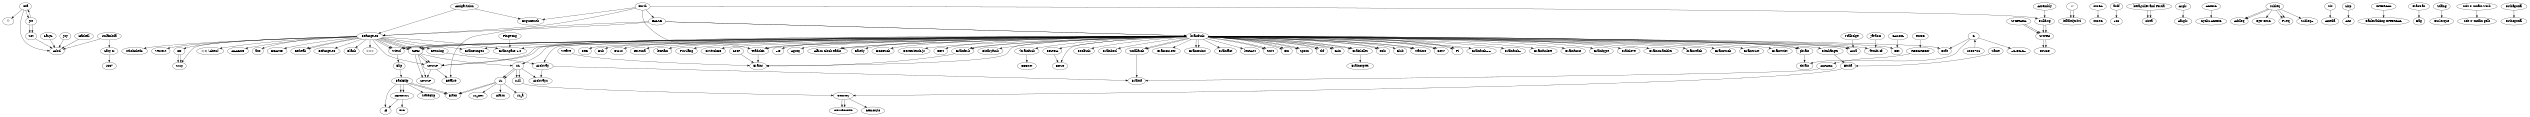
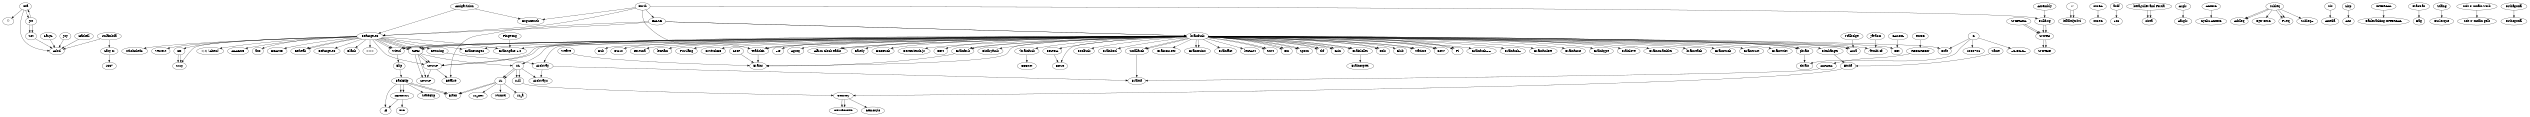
  digraph {
    n1 [label="()"]
    Iota
    Arbol
    Jot
    Zot
    n6 [label="*brainfuck"]
    BFEnet
    brainfuck
    n9 [label="2L"]
    PATH
    n11 [label="3switchBF"]
    n12 [label="~#"]
    Agony
    n14 [label="/ˈæmbiːɛf/"]
    Archway
    n16 [label="Alarm Clock Radio"]
    Aura
    Barely
    BCDFuck
    SNUSP
    Wierd
    n22 [label="BestFriends.js"]
    BFI
    BFM
    n25 [label="BF-PDA"]
    BFSC [labe="BF-SC"]
    Binaryfuck
    BitChanger
    Boat
    Boolfuck
    Brainbool
    Brainloller
    BrainCurses
    BrainDuino
    Brainfact
    Brainfork
    pbrain
    lecRAM
    RUM
    Toadskin
    Fm
    Smallfuck
    Spoon
    tbf
    Grin
    n46 [label="Ook!"]
    Blub
    Matisse
    COW
    Pi
    n51 [label="Brainfuck++"]
    n52 [label="Brainfuck--"]
    BrainfuckXT
    Brainfunct
    BrainFunge2
    Brainhype
    Brainlove
    Brains
    Brainscrambler
    n60 [label="BrainSpace 1.0"]
    brainstack
    Brainstuck
    Braintrust
    Braintwist
-   BRB
    Bub
    Burro
    Fortuna
    lecRam
    Puzzlang
    n71 [label="1L"]
    n72 [label="2-ill"]
    Archway2
    LNUSP
    Braktif
    Befalse
    Flip
    Etcha
    Braincopter
    cbrain
    n81 [label="--C-=C-C--"]
    C
    n83 [label=2050706]
    n84 [label="///"]
    itflabtijtslwi
    n86 [label="0x29A"]
    n87 [label="0x29C"]
    n88 [label=123]
    asdf
    n90 [label=1337]
    n91 [label="Lazy K"]
    n92 [label="1L_a"]
    n93 [label="1L_AOI"]
    Black
-   Wunnel [label=Alarm]
+   Wunnel
    Gemooy
    BackFlip
    n98 [label=":≠"]
    ABCDXYZ
    StateFlip
    BIO
    GEMROOTD
    Gemooyio
    n104 [label="2iota"]
    n105 [label="beta-Juliet and Portia"]
    n106 [label="3D"]
    Suzy
    n108 [label="Befunge-93"]
    n109 [label="아희 (Aheui)"]
    ALAGUF
    Beturing
    axo
    BDAMD
    Befreak
    n115 [label="Befunge-98"]
    Blank
    n117 [label="><>"]
    Nhohnhehr
    Versert
    n120 [label="Argh!"]
    n121 [label="Aargh!"]
    n122 [label="Cyclic ACIDIC"]
    ACIDIC
    Subleq
    Addleq
    n126 [label="DJN OISC"]
    P1eq
    n128 [label="Subleq+"]
    RUBE
    REDGREEN
    ALPACA
    Java2K
    Iris
    Amelia
    Lisp
    Ans
    Unlambda
    LazyL
    Joy
    Haskell
    Malbolge
    n142 [label="Backtracking INTERCAL"]
    INTERCAL
    Fractran
    Bag
    FALSE
    Forth
    BogusForth
    Bullfrog
    SMITH
    AmigaVision
    GASOIL
    L00P
    Weave
    PingPong
-   n156 [label="OISC#"]
+   n156 [label="SMITH#"]
    Assembly
    Stlang
    Burlesque
    n160 [label="noit o' mnain gelb"]
    n161 [label="noit o' mnain worb"]
    Orthagonal
    Orthogonal
    SMETANA
    Zame
    Iota -> n1
    Iota -> Arbol
    Iota -> Jot
    Jot -> Iota
    Jot -> Zot
    Jot -> Zot
    Zot -> Arbol
    n6 -> BFEnet
    brainfuck -> n6
    brainfuck -> n9
    brainfuck -> PATH
    brainfuck -> PATH
    brainfuck -> PATH
    brainfuck -> n11
    brainfuck -> n12
    brainfuck -> Agony
    brainfuck -> n14
    brainfuck -> Archway
    brainfuck -> n16
    brainfuck -> n16
    brainfuck -> Aura
    brainfuck -> Aura
    brainfuck -> Barely
    brainfuck -> BCDFuck
    brainfuck -> SNUSP
    brainfuck -> SNUSP
    brainfuck -> Wierd
    brainfuck -> Wierd
    brainfuck -> n22
    brainfuck -> BFI
    brainfuck -> BFM
    brainfuck -> n25
    brainfuck -> BFSC
    brainfuck -> Binaryfuck
    brainfuck -> BitChanger
    brainfuck -> Boat
    brainfuck -> Boolfuck
    brainfuck -> Brainbool
    brainfuck -> Brainloller
    brainfuck -> Brainloller
    brainfuck -> BrainCurses
    brainfuck -> BrainDuino
    brainfuck -> BrainDuino
    brainfuck -> Brainfact
    brainfuck -> Brainfork
    brainfuck -> Brainfork
    brainfuck -> pbrain
    brainfuck -> pbrain
    brainfuck -> lecRAM
    brainfuck -> RUM
    brainfuck -> RUM
    brainfuck -> Toadskin
    brainfuck -> Toadskin
    brainfuck -> Fm
    brainfuck -> Fm
    brainfuck -> Smallfuck
    brainfuck -> Smallfuck
    brainfuck -> Spoon
    brainfuck -> Spoon
    brainfuck -> tbf
    brainfuck -> tbf
    brainfuck -> Grin
    brainfuck -> Grin
    brainfuck -> n46
    brainfuck -> n46
    brainfuck -> Blub
    brainfuck -> Matisse
    brainfuck -> Matisse
    brainfuck -> COW
    brainfuck -> COW
    brainfuck -> Pi
    brainfuck -> Pi
    brainfuck -> n51
    brainfuck -> n52
    brainfuck -> BrainfuckXT
    brainfuck -> Brainfunct
    brainfuck -> BrainFunge2
    brainfuck -> Brainhype
    brainfuck -> Brainlove
    brainfuck -> Brains
    brainfuck -> Brainscrambler
    brainfuck -> n60
    brainfuck -> brainstack
    brainfuck -> Brainstuck
    brainfuck -> Braintrust
    brainfuck -> Braintwist
-   brainfuck -> BRB
    brainfuck -> Bub
    brainfuck -> Burro
    brainfuck -> Fortuna
    brainfuck -> lecRam
    brainfuck -> Puzzlang
    n9 -> n71
    n9 -> n71
    n9 -> n72
    n9 -> n72
    n9 -> Archway2
    PATH -> n9
    PATH -> SNUSP
    PATH -> SNUSP
    PATH -> LNUSP
    PATH -> LNUSP
    Archway -> Archway2
    Archway -> Braktif
    SNUSP -> LNUSP
    SNUSP -> Befalse
    Wierd -> Flip
    n25 -> BFSC
    BitChanger -> Etcha
    Brainloller -> Braincopter
    Brainfork -> Brains
    pbrain -> cbrain
    Toadskin -> Brains
    Smallfuck -> Braktif
    n71 -> n92
    n71 -> n93
    n71 -> Black
    n71 -> Black
    n71 -> Wunnel
    n72 -> Gemooy
    Flip -> BackFlip
    Etcha -> Gemooy
    C -> Boat
    C -> cbrain
    C -> n81
-   n83 -> C
+   C -> n83
    n84 -> itflabtijtslwi
    n84 -> itflabtijtslwi
    n86 -> n87
    asdf -> n88
    n91 -> n90
    Gemooy -> GEMROOTD
    Gemooy -> GEMROOTD
    Gemooy -> Gemooyio
    BackFlip -> Black
    BackFlip -> Black
    BackFlip -> n98
    BackFlip -> ABCDXYZ
    BackFlip -> ABCDXYZ
    BackFlip -> StateFlip
    ABCDXYZ -> n98
    ABCDXYZ -> BIO
    n105 -> n104
    n105 -> n104
    n106 -> Suzy
    n106 -> Suzy
    n108 -> PATH
    n108 -> PATH
    n108 -> PATH
    n108 -> SNUSP
    n108 -> Wierd
    n108 -> Wierd
    n108 -> BrainFunge2
    n108 -> n60
    n108 -> n106
    n108 -> Suzy
    n108 -> n109
    n108 -> ALAGUF
    n108 -> Beturing
    n108 -> axo
    n108 -> BDAMD
    n108 -> Befreak
    n108 -> Befreak
    n108 -> n115
    n108 -> Blank
    n108 -> n117
    n108 -> Nhohnhehr
    n108 -> Versert
    Beturing -> Archway
    n120 -> n121
    ACIDIC -> n122
    Subleq -> Addleq
    Subleq -> Addleq
    Subleq -> n126
    Subleq -> P1eq
    Subleq -> P1eq
    Subleq -> n128
    RUBE -> REDGREEN
    REDGREEN -> ALPACA
    ALPACA -> Braktif
    Java2K -> n14
    Iris -> Amelia
    Lisp -> Ans
    Unlambda -> Arbol
    Unlambda -> n91
    LazyL -> Arbol
    Joy -> Arbol
    Haskell -> Arbol
    Malbolge -> Aura
    INTERCAL -> n142
    Fractran -> Bag
    FALSE -> brainfuck
    FALSE -> brainfuck
    FALSE -> Befalse
    FALSE -> n108
    Forth -> Toadskin
    Forth -> n108
    Forth -> FALSE
    Forth -> BogusForth
    Forth -> Bullfrog
    Bullfrog -> SMITH
    Bullfrog -> SMITH
    SMITH -> n156
    SMITH -> n156
    AmigaVision -> n108
    AmigaVision -> BogusForth
    GASOIL -> BFI
    L00P -> Brains
    Weave -> Brains
    PingPong -> n60
    Assembly -> Bullfrog
    Stlang -> Burlesque
    n161 -> n160
    Orthagonal -> Orthogonal
    SMETANA -> SMITH
    SMETANA -> SMITH
    Zame -> Etcha
  }
